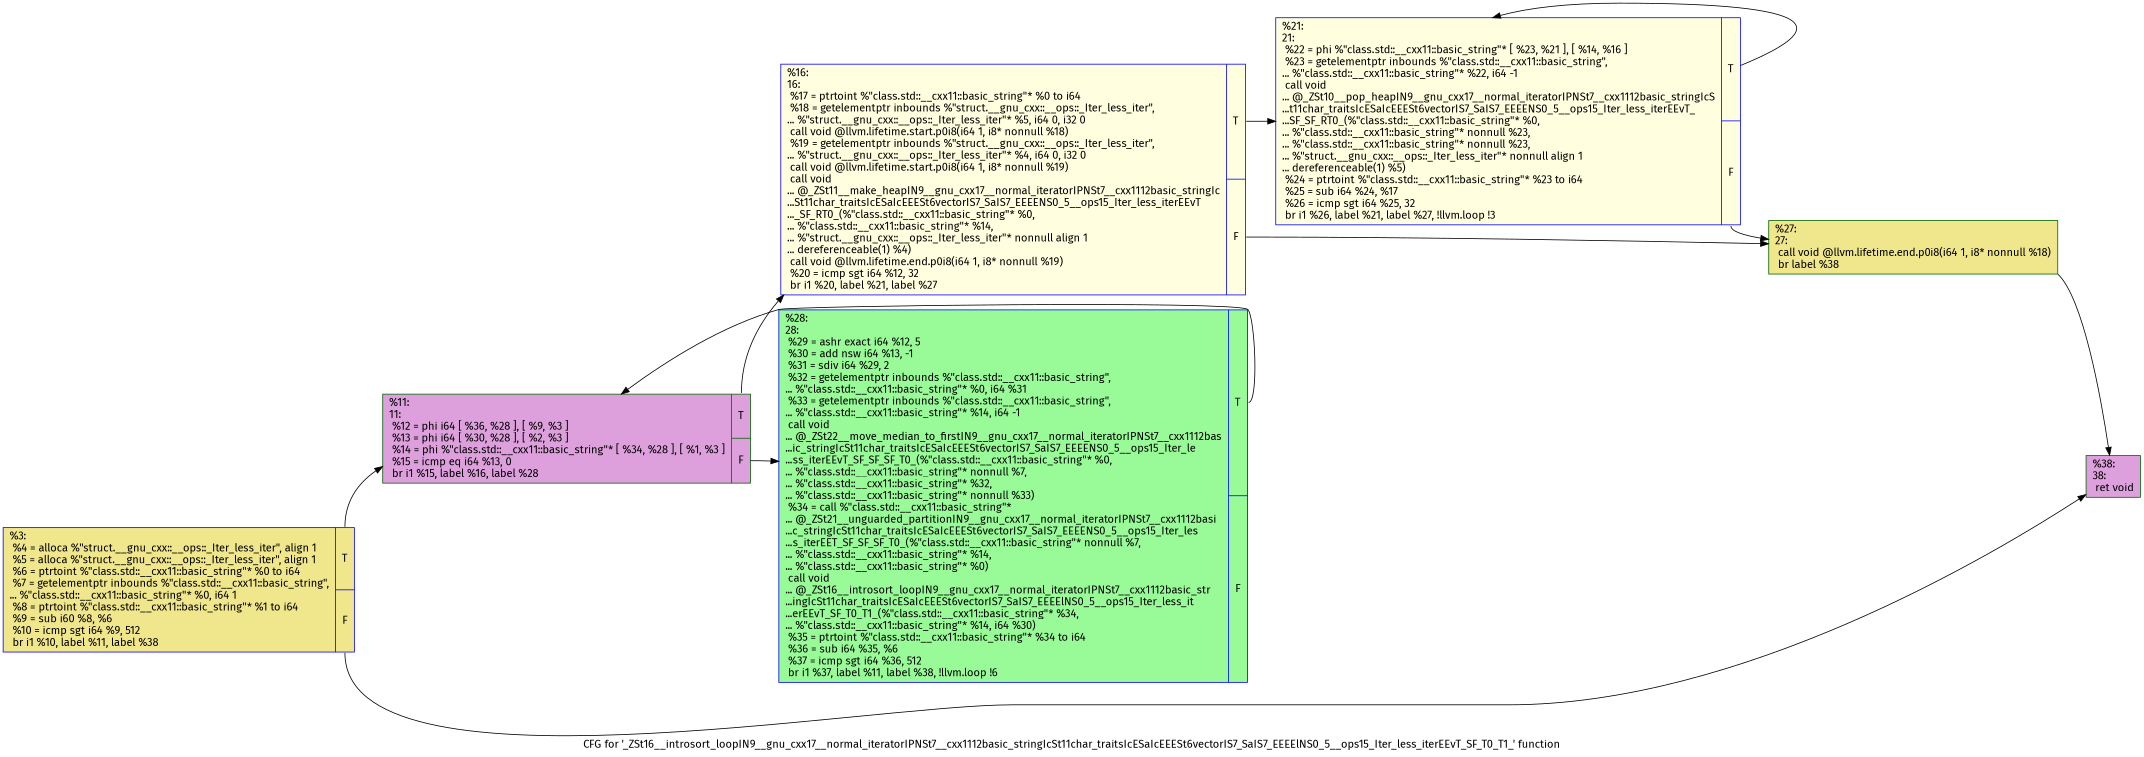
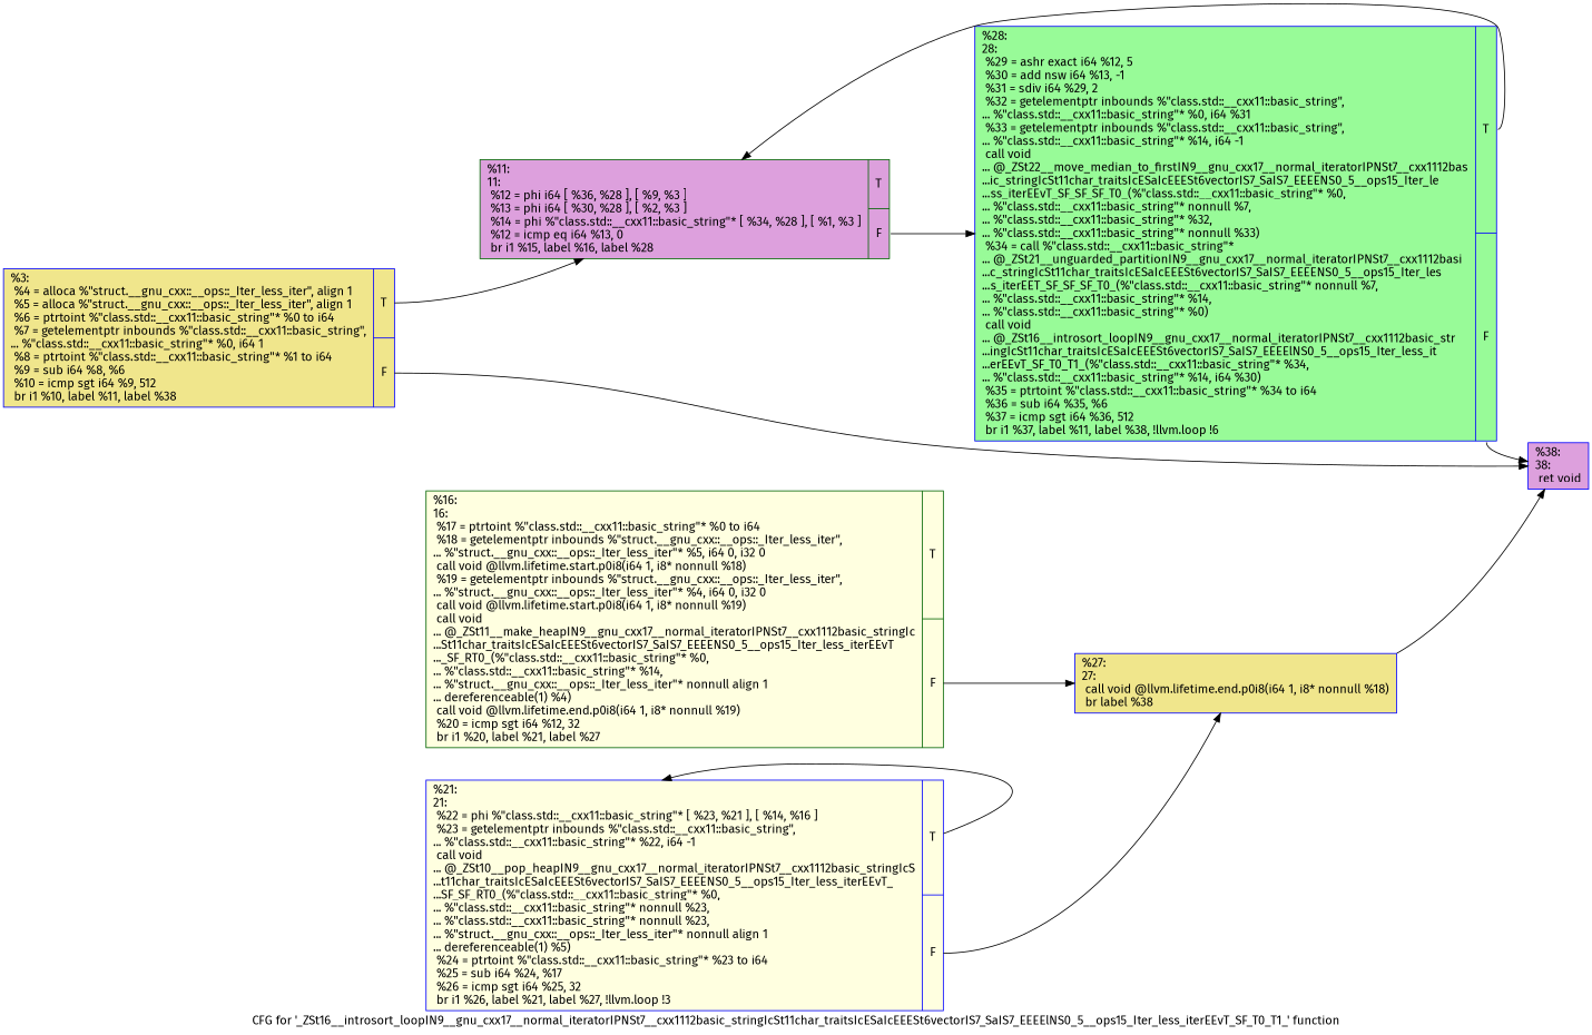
  digraph {
    fontname="Fira Sans"
    label="CFG for '_ZSt16__introsort_loopIN9__gnu_cxx17__normal_iteratorIPNSt7__cxx1112basic_stringIcSt11char_traitsIcESaIcEEESt6vectorIS7_SaIS7_EEEElNS0_5__ops15_Iter_less_iterEEvT_SF_T0_T1_' function"
    rankdir=LR
    node [color=blue fillcolor=khaki fontname="Fira Sans" shape=record style=filled]
    edge [fontname="Fira Sans" tailport=s0]
-   n1 [label="{%3:\l  %4 = alloca %\"struct.__gnu_cxx::__ops::_Iter_less_iter\", align 1\l  %5 = alloca %\"struct.__gnu_cxx::__ops::_Iter_less_iter\", align 1\l  %6 = ptrtoint %\"class.std::__cxx11::basic_string\"* %0 to i64\l  %7 = getelementptr inbounds %\"class.std::__cxx11::basic_string\",\l... %\"class.std::__cxx11::basic_string\"* %0, i64 1\l  %8 = ptrtoint %\"class.std::__cxx11::basic_string\"* %1 to i64\l  %9 = sub i60 %8, %6\l  %10 = icmp sgt i64 %9, 512\l  br i1 %10, label %11, label %38\l|{<s0>T|<s1>F}}"]
-   n2 [color=darkgreen fillcolor=plum label="{%11:\l11:                                               \l  %12 = phi i64 [ %36, %28 ], [ %9, %3 ]\l  %13 = phi i64 [ %30, %28 ], [ %2, %3 ]\l  %14 = phi %\"class.std::__cxx11::basic_string\"* [ %34, %28 ], [ %1, %3 ]\l  %15 = icmp eq i64 %13, 0\l  br i1 %15, label %16, label %28\l|{<s0>T|<s1>F}}"]
-   n3 [color=darkgreen fillcolor=plum label="{%38:\l38:                                               \l  ret void\l}"]
-   n4 [fillcolor=lightyellow label="{%16:\l16:                                               \l  %17 = ptrtoint %\"class.std::__cxx11::basic_string\"* %0 to i64\l  %18 = getelementptr inbounds %\"struct.__gnu_cxx::__ops::_Iter_less_iter\",\l... %\"struct.__gnu_cxx::__ops::_Iter_less_iter\"* %5, i64 0, i32 0\l  call void @llvm.lifetime.start.p0i8(i64 1, i8* nonnull %18)\l  %19 = getelementptr inbounds %\"struct.__gnu_cxx::__ops::_Iter_less_iter\",\l... %\"struct.__gnu_cxx::__ops::_Iter_less_iter\"* %4, i64 0, i32 0\l  call void @llvm.lifetime.start.p0i8(i64 1, i8* nonnull %19)\l  call void\l... @_ZSt11__make_heapIN9__gnu_cxx17__normal_iteratorIPNSt7__cxx1112basic_stringIc\l...St11char_traitsIcESaIcEEESt6vectorIS7_SaIS7_EEEENS0_5__ops15_Iter_less_iterEEvT\l..._SF_RT0_(%\"class.std::__cxx11::basic_string\"* %0,\l... %\"class.std::__cxx11::basic_string\"* %14,\l... %\"struct.__gnu_cxx::__ops::_Iter_less_iter\"* nonnull align 1\l... dereferenceable(1) %4)\l  call void @llvm.lifetime.end.p0i8(i64 1, i8* nonnull %19)\l  %20 = icmp sgt i64 %12, 32\l  br i1 %20, label %21, label %27\l|{<s0>T|<s1>F}}"]
+   n1 [label="{%3:\l  %4 = alloca %\"struct.__gnu_cxx::__ops::_Iter_less_iter\", align 1\l  %5 = alloca %\"struct.__gnu_cxx::__ops::_Iter_less_iter\", align 1\l  %6 = ptrtoint %\"class.std::__cxx11::basic_string\"* %0 to i64\l  %7 = getelementptr inbounds %\"class.std::__cxx11::basic_string\",\l... %\"class.std::__cxx11::basic_string\"* %0, i64 1\l  %8 = ptrtoint %\"class.std::__cxx11::basic_string\"* %1 to i64\l  %9 = sub i64 %8, %6\l  %10 = icmp sgt i64 %9, 512\l  br i1 %10, label %11, label %38\l|{<s0>T|<s1>F}}"]
+   n2 [color=darkgreen fillcolor=plum label="{%11:\l11:                                               \l  %12 = phi i64 [ %36, %28 ], [ %9, %3 ]\l  %13 = phi i64 [ %30, %28 ], [ %2, %3 ]\l  %14 = phi %\"class.std::__cxx11::basic_string\"* [ %34, %28 ], [ %1, %3 ]\l  %12 = icmp eq i64 %13, 0\l  br i1 %15, label %16, label %28\l|{<s0>T|<s1>F}}"]
+   n3 [fillcolor=plum label="{%38:\l38:                                               \l  ret void\l}"]
+   n4 [color=darkgreen fillcolor=lightyellow label="{%16:\l16:                                               \l  %17 = ptrtoint %\"class.std::__cxx11::basic_string\"* %0 to i64\l  %18 = getelementptr inbounds %\"struct.__gnu_cxx::__ops::_Iter_less_iter\",\l... %\"struct.__gnu_cxx::__ops::_Iter_less_iter\"* %5, i64 0, i32 0\l  call void @llvm.lifetime.start.p0i8(i64 1, i8* nonnull %18)\l  %19 = getelementptr inbounds %\"struct.__gnu_cxx::__ops::_Iter_less_iter\",\l... %\"struct.__gnu_cxx::__ops::_Iter_less_iter\"* %4, i64 0, i32 0\l  call void @llvm.lifetime.start.p0i8(i64 1, i8* nonnull %19)\l  call void\l... @_ZSt11__make_heapIN9__gnu_cxx17__normal_iteratorIPNSt7__cxx1112basic_stringIc\l...St11char_traitsIcESaIcEEESt6vectorIS7_SaIS7_EEEENS0_5__ops15_Iter_less_iterEEvT\l..._SF_RT0_(%\"class.std::__cxx11::basic_string\"* %0,\l... %\"class.std::__cxx11::basic_string\"* %14,\l... %\"struct.__gnu_cxx::__ops::_Iter_less_iter\"* nonnull align 1\l... dereferenceable(1) %4)\l  call void @llvm.lifetime.end.p0i8(i64 1, i8* nonnull %19)\l  %20 = icmp sgt i64 %12, 32\l  br i1 %20, label %21, label %27\l|{<s0>T|<s1>F}}"]
    n5 [fillcolor=palegreen label="{%28:\l28:                                               \l  %29 = ashr exact i64 %12, 5\l  %30 = add nsw i64 %13, -1\l  %31 = sdiv i64 %29, 2\l  %32 = getelementptr inbounds %\"class.std::__cxx11::basic_string\",\l... %\"class.std::__cxx11::basic_string\"* %0, i64 %31\l  %33 = getelementptr inbounds %\"class.std::__cxx11::basic_string\",\l... %\"class.std::__cxx11::basic_string\"* %14, i64 -1\l  call void\l... @_ZSt22__move_median_to_firstIN9__gnu_cxx17__normal_iteratorIPNSt7__cxx1112bas\l...ic_stringIcSt11char_traitsIcESaIcEEESt6vectorIS7_SaIS7_EEEENS0_5__ops15_Iter_le\l...ss_iterEEvT_SF_SF_SF_T0_(%\"class.std::__cxx11::basic_string\"* %0,\l... %\"class.std::__cxx11::basic_string\"* nonnull %7,\l... %\"class.std::__cxx11::basic_string\"* %32,\l... %\"class.std::__cxx11::basic_string\"* nonnull %33)\l  %34 = call %\"class.std::__cxx11::basic_string\"*\l... @_ZSt21__unguarded_partitionIN9__gnu_cxx17__normal_iteratorIPNSt7__cxx1112basi\l...c_stringIcSt11char_traitsIcESaIcEEESt6vectorIS7_SaIS7_EEEENS0_5__ops15_Iter_les\l...s_iterEET_SF_SF_SF_T0_(%\"class.std::__cxx11::basic_string\"* nonnull %7,\l... %\"class.std::__cxx11::basic_string\"* %14,\l... %\"class.std::__cxx11::basic_string\"* %0)\l  call void\l... @_ZSt16__introsort_loopIN9__gnu_cxx17__normal_iteratorIPNSt7__cxx1112basic_str\l...ingIcSt11char_traitsIcESaIcEEESt6vectorIS7_SaIS7_EEEElNS0_5__ops15_Iter_less_it\l...erEEvT_SF_T0_T1_(%\"class.std::__cxx11::basic_string\"* %34,\l... %\"class.std::__cxx11::basic_string\"* %14, i64 %30)\l  %35 = ptrtoint %\"class.std::__cxx11::basic_string\"* %34 to i64\l  %36 = sub i64 %35, %6\l  %37 = icmp sgt i64 %36, 512\l  br i1 %37, label %11, label %38, !llvm.loop !6\l|{<s0>T|<s1>F}}"]
    n6 [fillcolor=lightyellow label="{%21:\l21:                                               \l  %22 = phi %\"class.std::__cxx11::basic_string\"* [ %23, %21 ], [ %14, %16 ]\l  %23 = getelementptr inbounds %\"class.std::__cxx11::basic_string\",\l... %\"class.std::__cxx11::basic_string\"* %22, i64 -1\l  call void\l... @_ZSt10__pop_heapIN9__gnu_cxx17__normal_iteratorIPNSt7__cxx1112basic_stringIcS\l...t11char_traitsIcESaIcEEESt6vectorIS7_SaIS7_EEEENS0_5__ops15_Iter_less_iterEEvT_\l...SF_SF_RT0_(%\"class.std::__cxx11::basic_string\"* %0,\l... %\"class.std::__cxx11::basic_string\"* nonnull %23,\l... %\"class.std::__cxx11::basic_string\"* nonnull %23,\l... %\"struct.__gnu_cxx::__ops::_Iter_less_iter\"* nonnull align 1\l... dereferenceable(1) %5)\l  %24 = ptrtoint %\"class.std::__cxx11::basic_string\"* %23 to i64\l  %25 = sub i64 %24, %17\l  %26 = icmp sgt i64 %25, 32\l  br i1 %26, label %21, label %27, !llvm.loop !3\l|{<s0>T|<s1>F}}"]
-   n7 [color=darkgreen label="{%27:\l27:                                               \l  call void @llvm.lifetime.end.p0i8(i64 1, i8* nonnull %18)\l  br label %38\l}"]
+   n7 [label="{%27:\l27:                                               \l  call void @llvm.lifetime.end.p0i8(i64 1, i8* nonnull %18)\l  br label %38\l}"]
    n1 -> n2
    n1 -> n3 [tailport=s1]
-   n2 -> n4
    n2 -> n5 [tailport=s1]
-   n4 -> n6
    n4 -> n7 [tailport=s1]
    n5 -> n2
+   n5 -> n3 [tailport=s1]
    n6 -> n6
    n6 -> n7 [tailport=s1]
    n7 -> n3
  }
